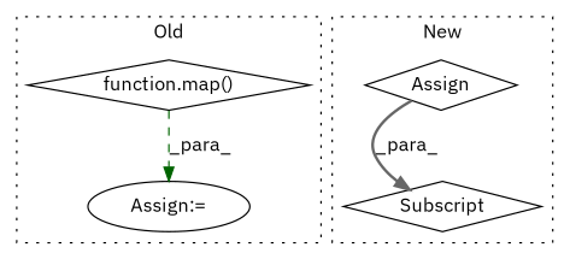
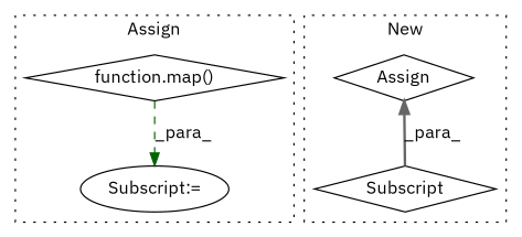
  digraph {
    fontname="IBM Plex Sans"
    node [fontname="IBM Plex Sans" shape=diamond]
    edge [fontname="IBM Plex Sans"]
    n1 [a=75 l="4,1" label="function.map()" s="18890,18923"]
-   n2 [a=68 l=3 label="Assign:=" s=18997 shape=ellipse]
+   n2 [a=68 l=3 label="Subscript:=" s=18997 shape=ellipse]
    n3 [a=85 l=6 label=Assign s=18668]
    n4 [a=63 l="12,0" label=Subscript s="18668,0"]
    subgraph cluster_1 {
-     label=Old
+     label=Assign
      style=dotted
      n1
      n2
    }
    subgraph cluster_2 {
      label=New
      style=dotted
      n3
      n4
    }
    n1 -> n2 [color=darkgreen label=_para_ style=dashed]
-   n3 -> n4 [color=gray40 label=_para_ style=bold]
+   n4 -> n3 [color=gray40 label=_para_ style=bold]
  }
